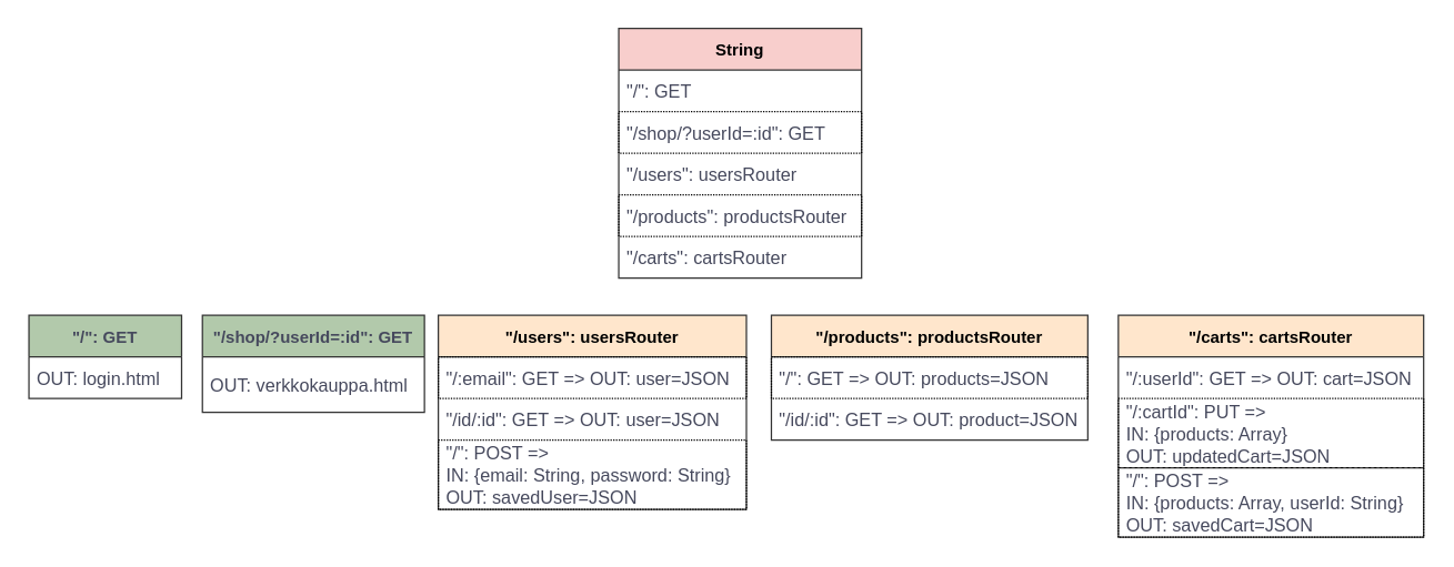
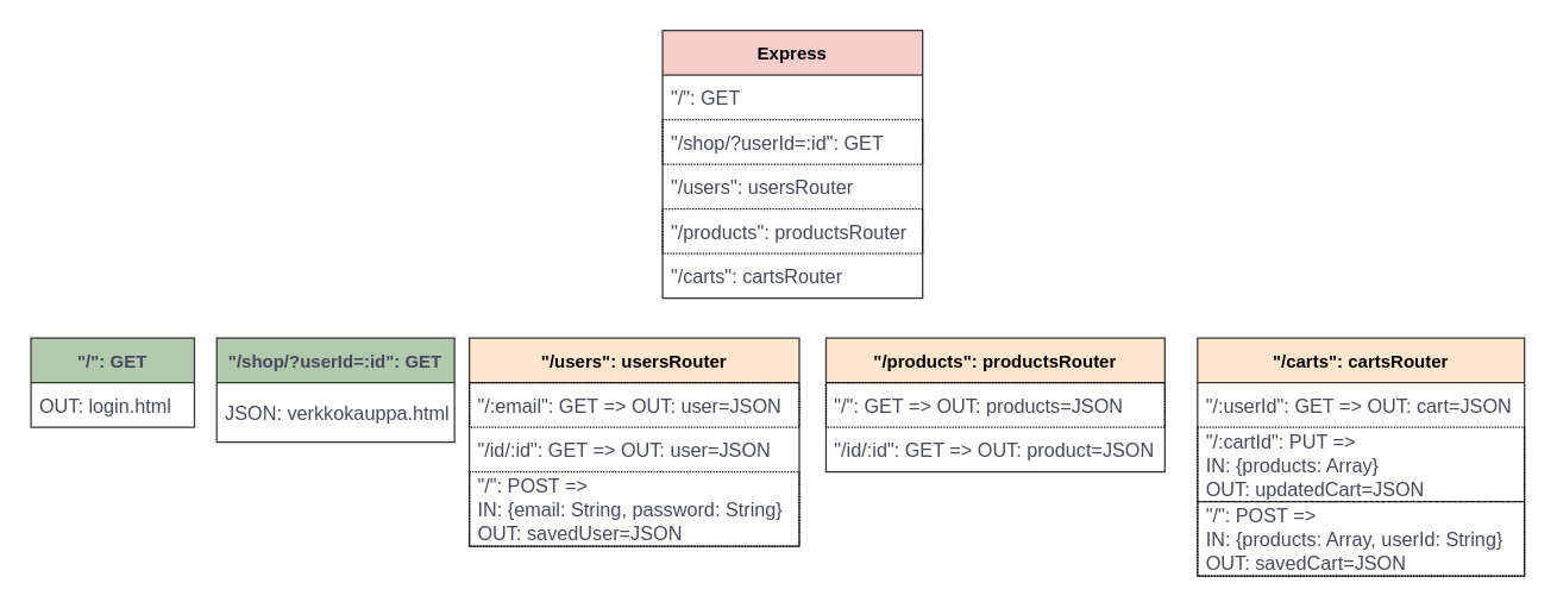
  <mxCell id="0" />
  <mxCell id="1" parent="0" />
  <mxCell id="2" value=" &quot;/&quot;: GET " style="swimlane;fontStyle=1;childLayout=stackLayout;horizontal=1;startSize=30;horizontalStack=0;resizeParent=1;resizeParentMax=0;resizeLast=0;collapsible=1;marginBottom=0;fillColor=#B2C9AB;strokeColor=#333333;fontColor=#46495D;fontSize=12;rounded=0;" vertex="1" parent="1"><mxGeometry x="20" y="227" width="110" height="60" as="geometry" /></mxCell>
  <mxCell id="3" value="OUT: login.html" style="text;strokeColor=none;fillColor=none;align=left;verticalAlign=middle;spacingLeft=4;spacingRight=4;overflow=hidden;points=[[0,0.5],[1,0.5]];portConstraint=eastwest;rotatable=0;fontColor=#46495D;fontSize=13;rounded=0;" vertex="1" parent="2"><mxGeometry y="30" width="110" height="30" as="geometry" /></mxCell>
  <mxCell id="4" value=" &quot;/shop/?userId=:id&quot;: GET " style="swimlane;fontStyle=1;childLayout=stackLayout;horizontal=1;startSize=30;horizontalStack=0;resizeParent=1;resizeParentMax=0;resizeLast=0;collapsible=1;marginBottom=0;fillColor=#B2C9AB;strokeColor=#333333;fontColor=#46495D;perimeterSpacing=1;verticalAlign=middle;fontSize=12;rounded=0;" vertex="1" parent="1"><mxGeometry x="145" y="227" width="160" height="70" as="geometry" /></mxCell>
- <mxCell id="5" value="OUT: verkkokauppa.html" style="text;strokeColor=none;fillColor=none;align=left;verticalAlign=middle;spacingLeft=4;spacingRight=4;overflow=hidden;points=[[0,0.5],[1,0.5]];portConstraint=eastwest;rotatable=0;spacingTop=0;spacingBottom=0;fontColor=#46495D;fontSize=13;rounded=0;" vertex="1" parent="4"><mxGeometry y="30" width="160" height="40" as="geometry" /></mxCell>
+ <mxCell id="5" value="JSON: verkkokauppa.html" style="text;strokeColor=none;fillColor=none;align=left;verticalAlign=middle;spacingLeft=4;spacingRight=4;overflow=hidden;points=[[0,0.5],[1,0.5]];portConstraint=eastwest;rotatable=0;spacingTop=0;spacingBottom=0;fontColor=#46495D;fontSize=13;rounded=0;" vertex="1" parent="4"><mxGeometry y="30" width="160" height="40" as="geometry" /></mxCell>
  <mxCell id="6" value="&quot;/users&quot;: usersRouter" style="swimlane;fontStyle=1;childLayout=stackLayout;horizontal=1;startSize=30;horizontalStack=0;resizeParent=1;resizeParentMax=0;resizeLast=0;collapsible=1;marginBottom=0;fillColor=#ffe6cc;strokeColor=#333333;rounded=0;" vertex="1" parent="1"><mxGeometry x="315" y="227" width="222" height="140" as="geometry" /></mxCell>
  <mxCell id="7" value="&quot;/:email&quot;: GET =&gt; OUT: user=JSON" style="text;strokeColor=default;fillColor=none;align=left;verticalAlign=middle;spacingLeft=4;spacingRight=4;overflow=hidden;points=[[0,0.5],[1,0.5]];portConstraint=eastwest;rotatable=0;fontColor=#46495D;fontSize=13;perimeterSpacing=0;dashed=1;dashPattern=1 1;rounded=0;" vertex="1" parent="6"><mxGeometry y="30" width="222" height="30" as="geometry" /></mxCell>
  <mxCell id="8" value="&quot;/id/:id&quot;: GET =&gt; OUT: user=JSON" style="text;strokeColor=none;fillColor=none;align=left;verticalAlign=middle;spacingLeft=4;spacingRight=4;overflow=hidden;points=[[0,0.5],[1,0.5]];portConstraint=eastwest;rotatable=0;fontColor=#46495D;fontSize=13;dashed=1;perimeterSpacing=0;dashPattern=1 1;rounded=0;" vertex="1" parent="6"><mxGeometry y="60" width="222" height="30" as="geometry" /></mxCell>
  <mxCell id="9" value="&quot;/&quot;: POST =&gt;&#10;IN: {email: String, password: String}&#10;OUT: savedUser=JSON" style="text;strokeColor=default;fillColor=none;align=left;verticalAlign=middle;spacingLeft=4;spacingRight=4;overflow=hidden;points=[[0,0.5],[1,0.5]];portConstraint=eastwest;rotatable=0;fontColor=#46495D;fontSize=13;dashed=1;dashPattern=1 1;rounded=0;" vertex="1" parent="6"><mxGeometry y="90" width="222" height="50" as="geometry" /></mxCell>
  <mxCell id="10" value="&quot;/products&quot;: productsRouter" style="swimlane;fontStyle=1;childLayout=stackLayout;horizontal=1;startSize=30;horizontalStack=0;resizeParent=1;resizeParentMax=0;resizeLast=0;collapsible=1;marginBottom=0;fillColor=#ffe6cc;strokeColor=#333333;rounded=0;" vertex="1" parent="1"><mxGeometry x="555" y="227" width="228" height="90" as="geometry" /></mxCell>
  <mxCell id="11" value="&quot;/&quot;: GET =&gt; OUT: products=JSON" style="text;strokeColor=default;fillColor=none;align=left;verticalAlign=middle;spacingLeft=4;spacingRight=4;overflow=hidden;points=[[0,0.5],[1,0.5]];portConstraint=eastwest;rotatable=0;fontColor=#46495D;fontSize=13;rounded=0;dashed=1;dashPattern=1 1;" vertex="1" parent="10"><mxGeometry y="30" width="228" height="30" as="geometry" /></mxCell>
  <mxCell id="12" value="&quot;/id/:id&quot;: GET =&gt; OUT: product=JSON" style="text;strokeColor=none;fillColor=none;align=left;verticalAlign=middle;spacingLeft=4;spacingRight=4;overflow=hidden;points=[[0,0.5],[1,0.5]];portConstraint=eastwest;rotatable=0;fontColor=#46495D;fontSize=13;rounded=0;" vertex="1" parent="10"><mxGeometry y="60" width="228" height="30" as="geometry" /></mxCell>
  <mxCell id="13" value="&quot;/carts&quot;: cartsRouter" style="swimlane;fontStyle=1;childLayout=stackLayout;horizontal=1;startSize=30;horizontalStack=0;resizeParent=1;resizeParentMax=0;resizeLast=0;collapsible=1;marginBottom=0;fillColor=#ffe6cc;strokeColor=#333333;rounded=0;" vertex="1" parent="1"><mxGeometry x="805" y="227" width="220" height="160" as="geometry" /></mxCell>
  <mxCell id="14" value="&quot;/:userId&quot;: GET =&gt; OUT: cart=JSON" style="text;strokeColor=none;fillColor=none;align=left;verticalAlign=middle;spacingLeft=4;spacingRight=4;overflow=hidden;points=[[0,0.5],[1,0.5]];portConstraint=eastwest;rotatable=0;fontColor=#46495D;fontSize=13;rounded=0;" vertex="1" parent="13"><mxGeometry y="30" width="220" height="30" as="geometry" /></mxCell>
  <mxCell id="15" value="&quot;/:cartId&quot;: PUT =&gt;&#10;IN: {products: Array}&#10;OUT: updatedCart=JSON" style="text;strokeColor=default;fillColor=none;align=left;verticalAlign=middle;spacingLeft=4;spacingRight=4;overflow=hidden;points=[[0,0.5],[1,0.5]];portConstraint=eastwest;rotatable=0;fontColor=#46495D;fontSize=13;rounded=0;dashed=1;dashPattern=1 1;" vertex="1" parent="13"><mxGeometry y="60" width="220" height="50" as="geometry" /></mxCell>
  <mxCell id="16" value="&quot;/&quot;: POST =&gt;&#10;IN: {products: Array, userId: String}&#10;OUT: savedCart=JSON" style="text;strokeColor=default;fillColor=none;align=left;verticalAlign=middle;spacingLeft=4;spacingRight=4;overflow=hidden;points=[[0,0.5],[1,0.5]];portConstraint=eastwest;rotatable=0;fontColor=#46495D;fontSize=13;dashed=1;dashPattern=1 1;rounded=0;" vertex="1" parent="13"><mxGeometry y="110" width="220" height="50" as="geometry" /></mxCell>
- <mxCell id="17" value="String" style="swimlane;fontStyle=1;childLayout=stackLayout;horizontal=1;startSize=30;horizontalStack=0;resizeParent=1;resizeParentMax=0;resizeLast=0;collapsible=1;marginBottom=0;fillColor=#f8cecc;strokeColor=#333333;fontSize=12;rounded=0;" vertex="1" parent="1"><mxGeometry x="445" y="20" width="175" height="180" as="geometry" /></mxCell>
+ <mxCell id="17" value="Express" style="swimlane;fontStyle=1;childLayout=stackLayout;horizontal=1;startSize=30;horizontalStack=0;resizeParent=1;resizeParentMax=0;resizeLast=0;collapsible=1;marginBottom=0;fillColor=#f8cecc;strokeColor=#333333;fontSize=12;rounded=0;" vertex="1" parent="1"><mxGeometry x="445" y="20" width="175" height="180" as="geometry" /></mxCell>
  <mxCell id="18" value="&quot;/&quot;: GET" style="text;strokeColor=none;fillColor=none;align=left;verticalAlign=middle;spacingLeft=4;spacingRight=4;overflow=hidden;points=[[0,0.5],[1,0.5]];portConstraint=eastwest;rotatable=0;fontColor=#46495D;fontSize=13;dashed=1;dashPattern=1 1;rounded=0;" vertex="1" parent="17"><mxGeometry y="30" width="175" height="30" as="geometry" /></mxCell>
  <mxCell id="19" value="&quot;/shop/?userId=:id&quot;: GET" style="text;strokeColor=default;fillColor=none;align=left;verticalAlign=middle;spacingLeft=4;spacingRight=4;overflow=hidden;points=[[0,0.5],[1,0.5]];portConstraint=eastwest;rotatable=0;fontColor=#46495D;fontSize=13;dashed=1;dashPattern=1 1;rounded=0;" vertex="1" parent="17"><mxGeometry y="60" width="175" height="30" as="geometry" /></mxCell>
  <mxCell id="20" value="&quot;/users&quot;: usersRouter" style="text;strokeColor=none;fillColor=none;align=left;verticalAlign=middle;spacingLeft=4;spacingRight=4;overflow=hidden;points=[[0,0.5],[1,0.5]];portConstraint=eastwest;rotatable=0;fontColor=#46495D;fontSize=13;dashed=1;dashPattern=1 1;rounded=0;" vertex="1" parent="17"><mxGeometry y="90" width="175" height="30" as="geometry" /></mxCell>
  <mxCell id="21" value="&quot;/products&quot;: productsRouter" style="text;strokeColor=default;fillColor=none;align=left;verticalAlign=middle;spacingLeft=4;spacingRight=4;overflow=hidden;points=[[0,0.5],[1,0.5]];portConstraint=eastwest;rotatable=0;fontColor=#46495D;fontSize=13;dashed=1;dashPattern=1 1;rounded=0;" vertex="1" parent="17"><mxGeometry y="120" width="175" height="30" as="geometry" /></mxCell>
  <mxCell id="22" value="&quot;/carts&quot;: cartsRouter" style="text;strokeColor=none;fillColor=none;align=left;verticalAlign=middle;spacingLeft=4;spacingRight=4;overflow=hidden;points=[[0,0.5],[1,0.5]];portConstraint=eastwest;rotatable=0;fontColor=#46495D;fontSize=13;dashed=1;dashPattern=1 1;rounded=0;" vertex="1" parent="17"><mxGeometry y="150" width="175" height="30" as="geometry" /></mxCell>
